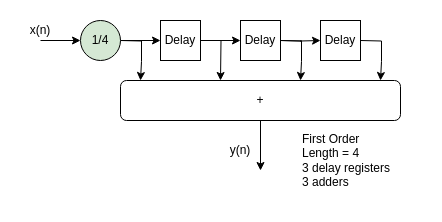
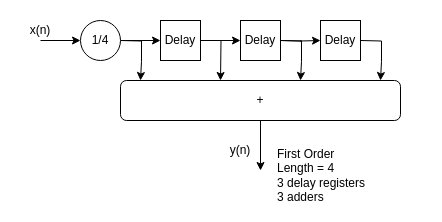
  <mxCell id="0" />
  <mxCell id="1" parent="0" />
  <mxCell id="2" style="edgeStyle=orthogonalEdgeStyle;rounded=0;orthogonalLoop=1;jettySize=auto;html=1;exitX=1;exitY=0.5;exitDx=0;exitDy=0;entryX=0;entryY=0.5;entryDx=0;entryDy=0;" parent="1" source="4" edge="1"><mxGeometry relative="1" as="geometry"><mxPoint x="240" y="40" as="targetPoint" /></mxGeometry></mxCell>
  <mxCell id="3" style="edgeStyle=orthogonalEdgeStyle;rounded=0;orthogonalLoop=1;jettySize=auto;html=1;exitX=1;exitY=0.5;exitDx=0;exitDy=0;" parent="1" source="4" edge="1"><mxGeometry relative="1" as="geometry"><mxPoint x="220" y="80" as="targetPoint" /></mxGeometry></mxCell>
  <mxCell id="4" value="Delay" style="rounded=0;whiteSpace=wrap;html=1;" parent="1" vertex="1"><mxGeometry x="160" y="20" width="40" height="40" as="geometry" /></mxCell>
  <mxCell id="5" style="edgeStyle=orthogonalEdgeStyle;rounded=0;orthogonalLoop=1;jettySize=auto;html=1;exitX=1;exitY=0.5;exitDx=0;exitDy=0;" parent="1" edge="1"><mxGeometry relative="1" as="geometry"><mxPoint x="280" y="40" as="sourcePoint" /><mxPoint x="320" y="40" as="targetPoint" /></mxGeometry></mxCell>
  <mxCell id="6" style="edgeStyle=orthogonalEdgeStyle;rounded=0;orthogonalLoop=1;jettySize=auto;html=1;exitX=1;exitY=0.5;exitDx=0;exitDy=0;" parent="1" edge="1"><mxGeometry relative="1" as="geometry"><mxPoint x="300" y="80" as="targetPoint" /><mxPoint x="280" y="40" as="sourcePoint" /></mxGeometry></mxCell>
  <mxCell id="7" style="edgeStyle=orthogonalEdgeStyle;rounded=0;orthogonalLoop=1;jettySize=auto;html=1;exitX=1;exitY=0.5;exitDx=0;exitDy=0;" parent="1" edge="1"><mxGeometry relative="1" as="geometry"><mxPoint x="380" y="80" as="targetPoint" /><mxPoint x="360" y="40" as="sourcePoint" /></mxGeometry></mxCell>
  <mxCell id="8" style="edgeStyle=orthogonalEdgeStyle;rounded=0;orthogonalLoop=1;jettySize=auto;html=1;exitX=1;exitY=0.5;exitDx=0;exitDy=0;" parent="1" edge="1"><mxGeometry relative="1" as="geometry"><mxPoint x="140" y="80" as="targetPoint" /><mxPoint x="120" y="40" as="sourcePoint" /></mxGeometry></mxCell>
  <mxCell id="9" value="+" style="rounded=1;whiteSpace=wrap;html=1;" parent="1" vertex="1"><mxGeometry x="120" y="80" width="280" height="40" as="geometry" /></mxCell>
  <mxCell id="10" value="" style="endArrow=classic;html=1;exitX=0.5;exitY=1;exitDx=0;exitDy=0;exitPerimeter=0;" parent="1" source="9" edge="1"><mxGeometry width="50" height="50" relative="1" as="geometry"><mxPoint x="420" y="130" as="sourcePoint" /><mxPoint x="260" y="170" as="targetPoint" /></mxGeometry></mxCell>
  <mxCell id="11" style="edgeStyle=orthogonalEdgeStyle;rounded=0;orthogonalLoop=1;jettySize=auto;html=1;exitX=1;exitY=0.5;exitDx=0;exitDy=0;" parent="1" source="12" target="4" edge="1"><mxGeometry relative="1" as="geometry" /></mxCell>
- <mxCell id="12" value="1/4" style="ellipse;whiteSpace=wrap;html=1;aspect=fixed;fillColor=#d5e8d4;" parent="1" vertex="1"><mxGeometry x="80" y="20" width="40" height="40" as="geometry" /></mxCell>
+ <mxCell id="12" value="1/4" style="ellipse;whiteSpace=wrap;html=1;aspect=fixed;" parent="1" vertex="1"><mxGeometry x="80" y="20" width="40" height="40" as="geometry" /></mxCell>
  <mxCell id="13" value="" style="endArrow=classic;html=1;entryX=0;entryY=0.5;entryDx=0;entryDy=0;" parent="1" target="12" edge="1"><mxGeometry width="50" height="50" relative="1" as="geometry"><mxPoint y="40" as="sourcePoint" x="40" /><mxPoint x="80" y="170" as="targetPoint" /></mxGeometry></mxCell>
- <mxCell id="14" value="First Order&lt;br&gt;Length = 4&lt;br&gt;3 delay registers&lt;br&gt;3 adders" style="text;html=1;strokeColor=none;fillColor=none;align=left;verticalAlign=middle;whiteSpace=wrap;rounded=0;" parent="1" vertex="1"><mxGeometry x="300" y="120" width="120" height="80" as="geometry" /></mxCell>
+ <mxCell id="14" value="First Order&lt;br&gt;Length = 4&lt;br&gt;3 delay registers&lt;br&gt;3 adders" style="text;html=1;strokeColor=none;fillColor=none;align=left;verticalAlign=middle;whiteSpace=wrap;rounded=0;" parent="1" vertex="1"><mxGeometry x="275" y="135" width="120" height="80" as="geometry" /></mxCell>
  <mxCell id="15" value="Delay" style="rounded=0;whiteSpace=wrap;html=1;" parent="1" vertex="1"><mxGeometry x="240" y="20" width="40" height="40" as="geometry" /></mxCell>
  <mxCell id="16" value="Delay" style="rounded=0;whiteSpace=wrap;html=1;" parent="1" vertex="1"><mxGeometry x="320" y="20" width="40" height="40" as="geometry" /></mxCell>
  <mxCell id="17" value="x(n)" style="text;html=1;strokeColor=none;fillColor=none;align=center;verticalAlign=middle;whiteSpace=wrap;rounded=0;dashed=1;" parent="1" vertex="1"><mxGeometry x="20" y="20" width="40" height="20" as="geometry" /></mxCell>
  <mxCell id="18" value="y(n)" style="text;html=1;strokeColor=none;fillColor=none;align=center;verticalAlign=middle;whiteSpace=wrap;rounded=0;dashed=1;" parent="1" vertex="1"><mxGeometry x="220" y="140" width="40" height="20" as="geometry" /></mxCell>
